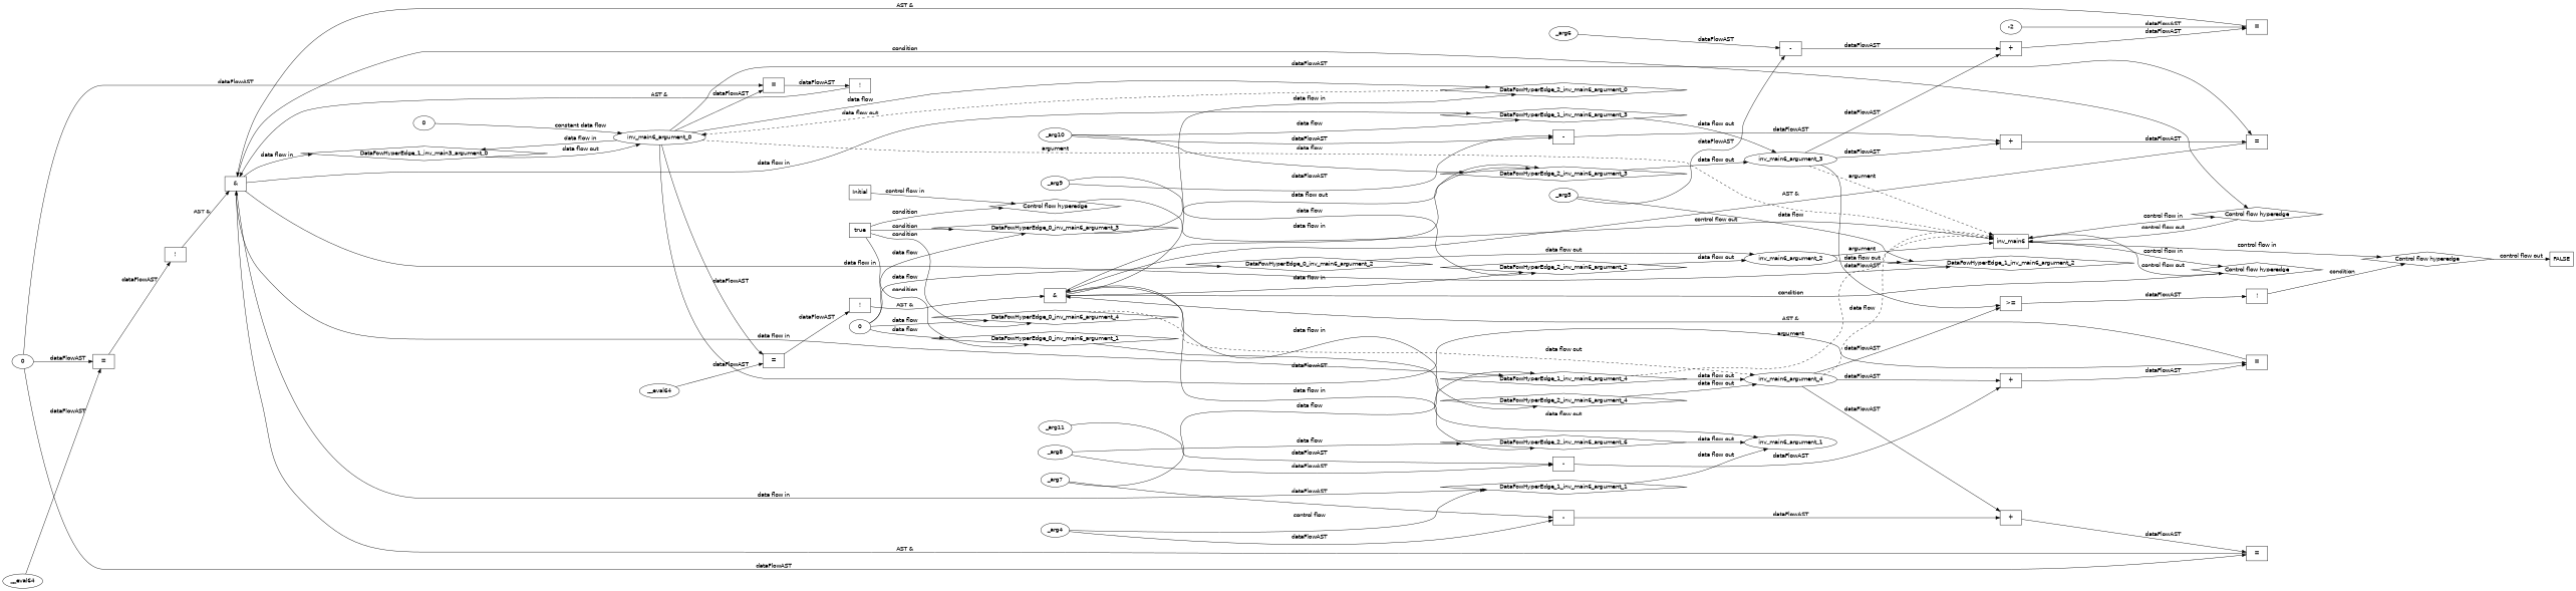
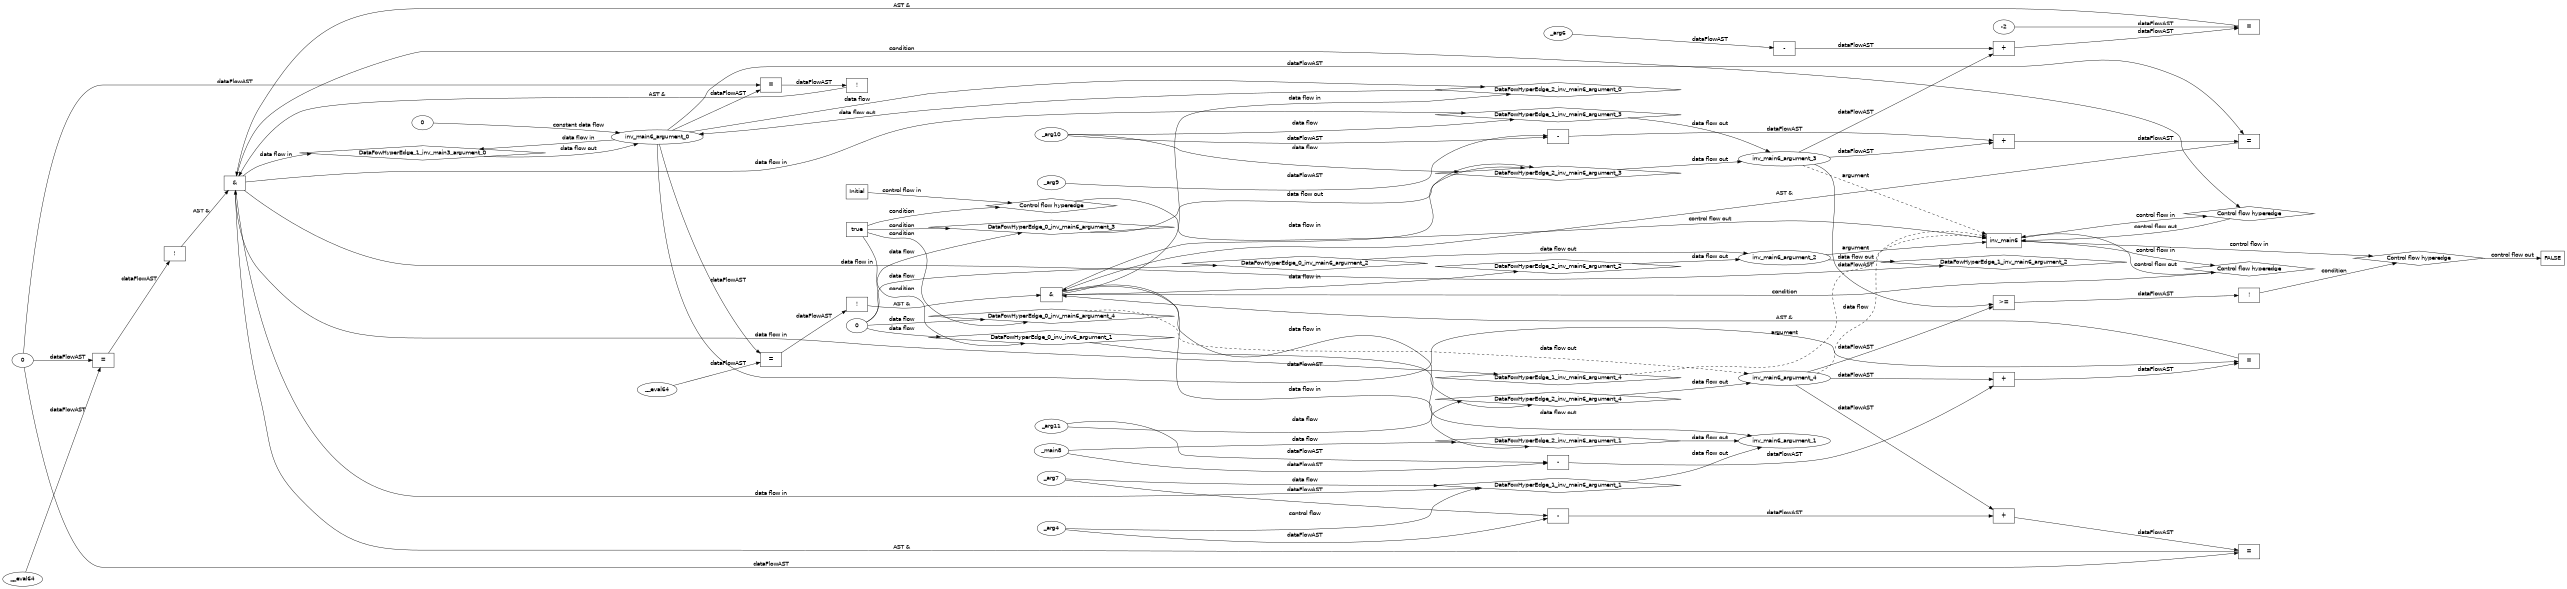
  digraph {
    fontname="DejaVu Sans"
    rankdir=LR
    node [fontname="DejaVu Sans" shape=rect]
    edge [fontname="DejaVu Sans"]
    n1 [label=inv_main6 nodeName=inv_main6]
    n2 [label="Control flow hyperedge" nodeName=ControlFowHyperEdge_1 shape=diamond]
    n3 [label="Control flow hyperedge" nodeName=ControlFowHyperEdge_2 shape=diamond]
    n4 [label="Control flow hyperedge" nodeName=ControlFowHyperEdge_3 shape=diamond]
    n5 [label=FALSE nodeName=FALSE]
    n6 [label=Initial nodeName=Initial]
    n7 [label="Control flow hyperedge" nodeName=ControlFowHyperEdge_0 shape=diamond]
    n8 [label=inv_main6_argument_0 nodeName=argument0 shape=oval]
    n9 [label="=" nodeName=xxxinv_main6___inv_main6_1xxxguard_0_node_1]
    n10 [label="=" nodeName=xxxinv_main6___inv_main6_2xxxguard_0_node_1]
    n11 [label="=" nodeName=xxxinv_main6___inv_main6_2xxxguard1_node_0]
    n12 [label="=" nodeName=xxxinv_main6___inv_main6_2xxxguard2_node_0]
    n13 [label=DataFowHyperEdge_2_inv_main6_argument_0 nodeName=DataFowHyperEdge_2_inv_main6_argument_0 shape=diamond]
    n14 [label=DataFowHyperEdge_1_inv_main3_argument_0 nodeName=DataFowHyperEdge_1_inv_main6_argument_0 shape=diamond]
    n15 [label="!" nodeName=xxxinv_main6___inv_main6_1xxxguard_0_node_0]
    n16 [label="!" nodeName=xxxinv_main6___inv_main6_2xxxguard_0_node_0]
    n17 [label="&" nodeName=xxxinv_main6___inv_main6_2xxx_and]
    n18 [label=inv_main6_argument_1 nodeName=argument1 shape=oval]
    n19 [label=inv_main6_argument_2 nodeName=argument2 shape=oval]
    n20 [label=DataFowHyperEdge_1_inv_main6_argument_2 nodeName=DataFowHyperEdge_1_inv_main6_argument_2 shape=diamond]
    n21 [label=inv_main6_argument_3 nodeName=argument3 shape=oval]
    n22 [label="+" nodeName=xxxinv_main6___inv_main6_1xxxguard2_node_1]
    n23 [label="+" nodeName=xxxinv_main6___inv_main6_2xxxguard1_node_1]
    n24 [label=">=" nodeName=xxxFALSE___inv_main6_3xxxguard_0_node_1]
    n25 [label="=" nodeName=xxxinv_main6___inv_main6_1xxxguard2_node_0]
    n26 [label="!" nodeName=xxxFALSE___inv_main6_3xxxguard_0_node_0]
    n27 [label=inv_main6_argument_4 nodeName=argument4 shape=oval]
    n28 [label="+" nodeName=xxxinv_main6___inv_main6_1xxxguard3_node_1]
    n29 [label="+" nodeName=xxxinv_main6___inv_main6_2xxxguard2_node_1]
    n30 [label="=" nodeName=xxxinv_main6___inv_main6_1xxxguard3_node_0]
    n31 [label=true nodeName=true_0]
-   n32 [label=DataFowHyperEdge_0_inv_main6_argument_1 nodeName=DataFowHyperEdge_0_inv_main6_argument_1 shape=diamond]
+   n32 [label=DataFowHyperEdge_0_inv_inv6_argument_1 nodeName=DataFowHyperEdge_0_inv_main6_argument_1 shape=diamond]
    n33 [label=DataFowHyperEdge_0_inv_main6_argument_3 nodeName=DataFowHyperEdge_0_inv_main6_argument_3 shape=diamond]
    n34 [label=DataFowHyperEdge_0_inv_main6_argument_4 nodeName=DataFowHyperEdge_0_inv_main6_argument_4 shape=diamond]
    n35 [label=DataFowHyperEdge_0_inv_main6_argument_2 nodeName=DataFowHyperEdge_0_inv_main6_argument_2 shape=diamond]
    n36 [label=DataFowHyperEdge_2_inv_main6_argument_3 nodeName=DataFowHyperEdge_2_inv_main6_argument_3 shape=diamond]
    n37 [label=0 nodeName=xxxinv_main6___Initial_0xxxdataFlow_0_node_0 shape=""]
    n38 [label="&" nodeName=xxxinv_main6___inv_main6_1xxx_and]
    n39 [label=DataFowHyperEdge_1_inv_main6_argument_1 nodeName=DataFowHyperEdge_1_inv_main6_argument_1 shape=diamond]
    n40 [label=DataFowHyperEdge_1_inv_main6_argument_3 nodeName=DataFowHyperEdge_1_inv_main6_argument_3 shape=diamond]
    n41 [label=DataFowHyperEdge_1_inv_main6_argument_4 nodeName=DataFowHyperEdge_1_inv_main6_argument_4 shape=diamond]
    n42 [label=0 nodeName=xxxinv_main6___inv_main6_1xxxguard_0_node_3 shape=""]
    n43 [label="=" nodeName=xxxinv_main6___inv_main6_1xxxguard1_node_1]
    n44 [label="!" nodeName=xxxinv_main6___inv_main6_1xxxguard1_node_0]
    n45 [label=__eval64 nodeName=xxxinv_main6___inv_main6_1xxxguard1_node_2 shape=""]
    n46 [label="-" nodeName=xxxinv_main6___inv_main6_1xxxguard2_node_3]
    n47 [label=-2 nodeName=xxxinv_main6___inv_main6_1xxxguard2_node_6 shape=""]
-   n48 [label=_arg5 nodeName=xxxinv_main6___inv_main6_1xxxdataFlow1_node_0 shape=""]
    n49 [label=_arg6 nodeName=xxxinv_main6___inv_main6_1xxxdataFlow2_node_0 shape=""]
    n50 [label="-" nodeName=xxxinv_main6___inv_main6_1xxxguard3_node_3]
    n51 [label=_arg4 nodeName=xxxinv_main6___inv_main6_1xxxdataFlow_0_node_0 shape=""]
    n52 [label=_arg7 nodeName=xxxinv_main6___inv_main6_1xxxdataFlow3_node_0 shape=""]
-   n53 [label=DataFowHyperEdge_2_inv_main6_argument_6 nodeName=DataFowHyperEdge_2_inv_main6_argument_1 shape=diamond]
+   n53 [label=DataFowHyperEdge_2_inv_main6_argument_1 nodeName=DataFowHyperEdge_2_inv_main6_argument_1 shape=diamond]
    n54 [label=DataFowHyperEdge_2_inv_main6_argument_4 nodeName=DataFowHyperEdge_2_inv_main6_argument_4 shape=diamond]
    n55 [label=DataFowHyperEdge_2_inv_main6_argument_2 nodeName=DataFowHyperEdge_2_inv_main6_argument_2 shape=diamond]
    n56 [label=__eval64 nodeName=xxxinv_main6___inv_main6_2xxxguard_0_node_2 shape=""]
    n57 [label="-" nodeName=xxxinv_main6___inv_main6_2xxxguard1_node_3]
    n58 [label=_arg9 nodeName=xxxinv_main6___inv_main6_2xxxdataFlow4_node_0 shape=""]
    n59 [label=_arg10 nodeName=xxxinv_main6___inv_main6_2xxxdataFlow2_node_0 shape=""]
    n60 [label="-" nodeName=xxxinv_main6___inv_main6_2xxxguard2_node_3]
-   n61 [label=_arg8 nodeName=xxxinv_main6___inv_main6_2xxxdataFlow_0_node_0 shape=""]
+   n61 [label=_main8 nodeName=xxxinv_main6___inv_main6_2xxxdataFlow_0_node_0 shape=""]
    n62 [label=_arg11 nodeName=xxxinv_main6___inv_main6_2xxxdataFlow3_node_0 shape=""]
    n63 [label=0 nodeName=xxxinv_main6___inv_main6_2xxxinv_main6_argument_0_constant_0 shape=""]
    n1 -> n2 [label="control flow in"]
    n1 -> n3 [label="control flow in"]
    n1 -> n4 [label="control flow in"]
    n2 -> n1 [label="control flow out"]
    n3 -> n1 [label="control flow out"]
    n4 -> n5 [label="control flow out"]
    n6 -> n7 [label="control flow in"]
    n7 -> n1 [label="control flow out"]
-   n8 -> n1 [label=argument style=dashed]
    n8 -> n9 [label=dataFlowAST]
    n8 -> n10 [label=dataFlowAST]
    n8 -> n11 [label=dataFlowAST]
    n8 -> n12 [label=dataFlowAST]
    n8 -> n13 [label="data flow"]
    n8 -> n14 [label="data flow in"]
    n9 -> n15 [label=dataFlowAST]
    n10 -> n16 [label=dataFlowAST]
    n11 -> n17 [label="AST &"]
    n12 -> n17 [label="AST &"]
-   n13 -> n8 [label="data flow out" style=dashed]
+   n13 -> n8 [label="data flow out"]
    n14 -> n8 [label="data flow out"]
    n15 -> n38 [label="AST &"]
    n16 -> n17 [label="AST &"]
    n17 -> n3 [label=condition]
    n17 -> n13 [label="data flow in"]
    n17 -> n36 [label="data flow in"]
    n17 -> n53 [label="data flow in"]
    n17 -> n54 [label="data flow in"]
    n17 -> n55 [label="data flow in"]
    n19 -> n1 [label=argument style=solid]
    n19 -> n20 [label="data flow out"]
    n21 -> n1 [label=argument style=dashed]
    n21 -> n22 [label=dataFlowAST]
    n21 -> n23 [label=dataFlowAST]
    n21 -> n24 [label=dataFlowAST]
    n22 -> n25 [label=dataFlowAST]
    n23 -> n11 [label=dataFlowAST]
    n24 -> n26 [label=dataFlowAST]
    n25 -> n38 [label="AST &"]
    n26 -> n4 [label=condition]
    n27 -> n1 [label="data flow" style=dashed]
    n27 -> n24 [label=dataFlowAST]
    n27 -> n28 [label=dataFlowAST]
    n27 -> n29 [label=dataFlowAST]
    n28 -> n30 [label=dataFlowAST]
    n29 -> n12 [label=dataFlowAST]
    n30 -> n38 [label="AST &"]
    n31 -> n7 [label=condition]
    n31 -> n32 [label=condition]
    n31 -> n33 [label=condition]
    n31 -> n34 [label=condition]
    n32 -> n18 [label="data flow out"]
    n33 -> n36 [label="data flow out"]
    n34 -> n27 [label="data flow out" style=dashed]
    n35 -> n19 [label="data flow out"]
    n36 -> n21 [label="data flow out"]
    n37 -> n32 [label="data flow"]
    n37 -> n33 [label="data flow"]
    n37 -> n34 [label="data flow"]
    n37 -> n35 [label="data flow"]
    n38 -> n2 [label=condition]
    n38 -> n14 [label="data flow in"]
    n38 -> n20 [label="data flow in"]
    n38 -> n39 [label="data flow in"]
    n38 -> n40 [label="data flow in"]
    n38 -> n41 [label="data flow in"]
    n39 -> n18 [label="data flow out"]
    n40 -> n21 [label="data flow out"]
    n41 -> n1 [label=argument style=dashed]
-   n41 -> n27 [label="data flow out"]
    n42 -> n9 [label=dataFlowAST]
    n42 -> n30 [label=dataFlowAST]
    n42 -> n43 [label=dataFlowAST]
    n43 -> n44 [label=dataFlowAST]
    n44 -> n38 [label="AST &"]
    n45 -> n43 [label=dataFlowAST]
    n46 -> n22 [label=dataFlowAST]
    n47 -> n25 [label=dataFlowAST]
-   n48 -> n20 [label="data flow"]
-   n48 -> n46 [label=dataFlowAST]
    n49 -> n46 [label=dataFlowAST]
    n50 -> n28 [label=dataFlowAST]
    n51 -> n39 [label="control flow"]
    n51 -> n50 [label=dataFlowAST]
-   n52 -> n41 [label="data flow"]
+   n52 -> n39 [label="data flow"]
    n52 -> n50 [label=dataFlowAST]
    n53 -> n18 [label="data flow out"]
    n54 -> n27 [label="data flow out"]
    n55 -> n19 [label="data flow out"]
    n56 -> n10 [label=dataFlowAST]
    n57 -> n23 [label=dataFlowAST]
-   n58 -> n55 [label="data flow"]
    n58 -> n57 [label=dataFlowAST]
    n59 -> n36 [label="data flow"]
    n59 -> n40 [label="data flow"]
    n59 -> n57 [label=dataFlowAST]
    n60 -> n29 [label=dataFlowAST]
    n61 -> n53 [label="data flow"]
    n61 -> n60 [label=dataFlowAST]
+   n62 -> n54 [label="data flow"]
    n62 -> n60 [label=dataFlowAST]
    n63 -> n8 [label="constant data flow"]
  }
